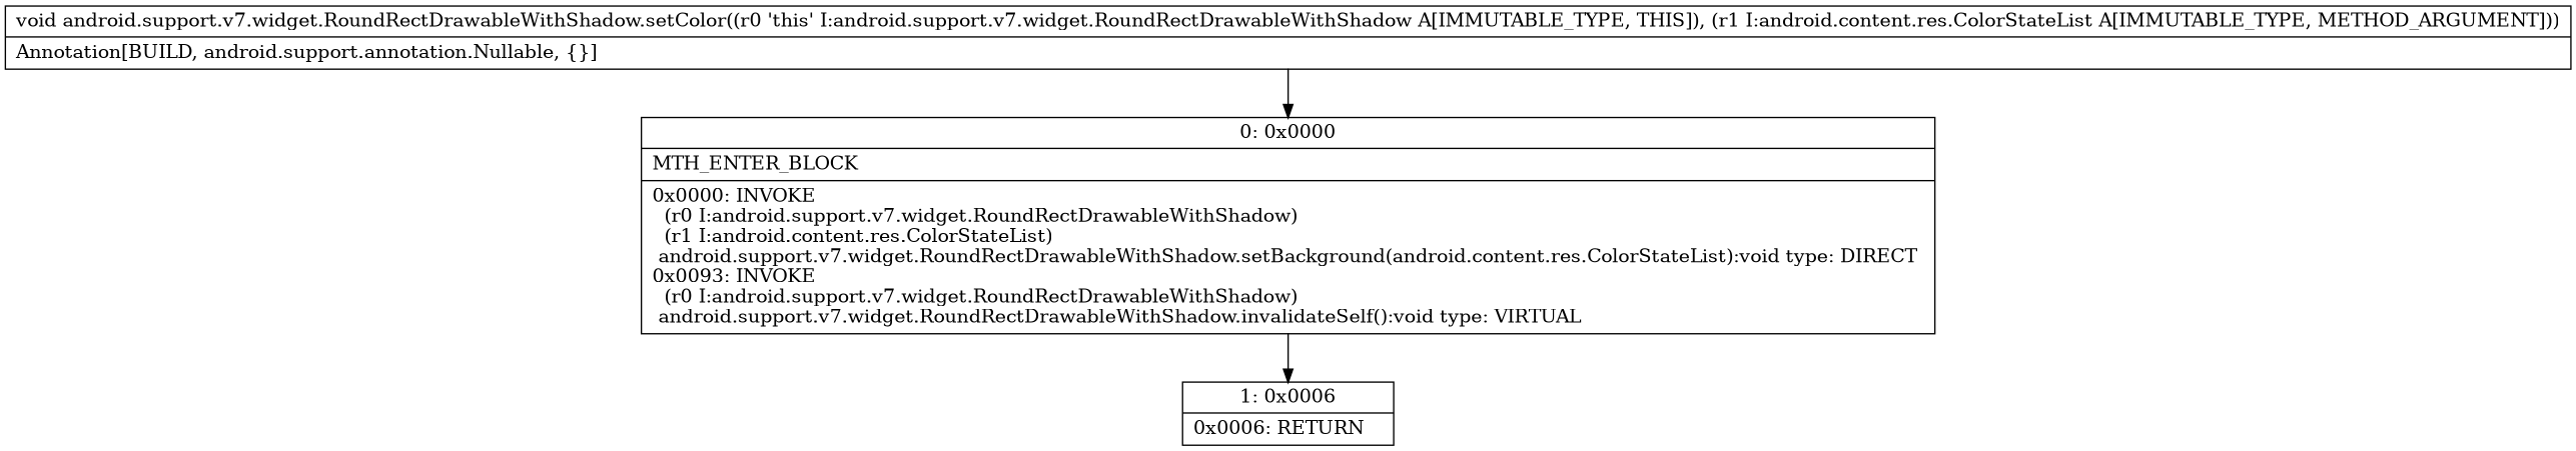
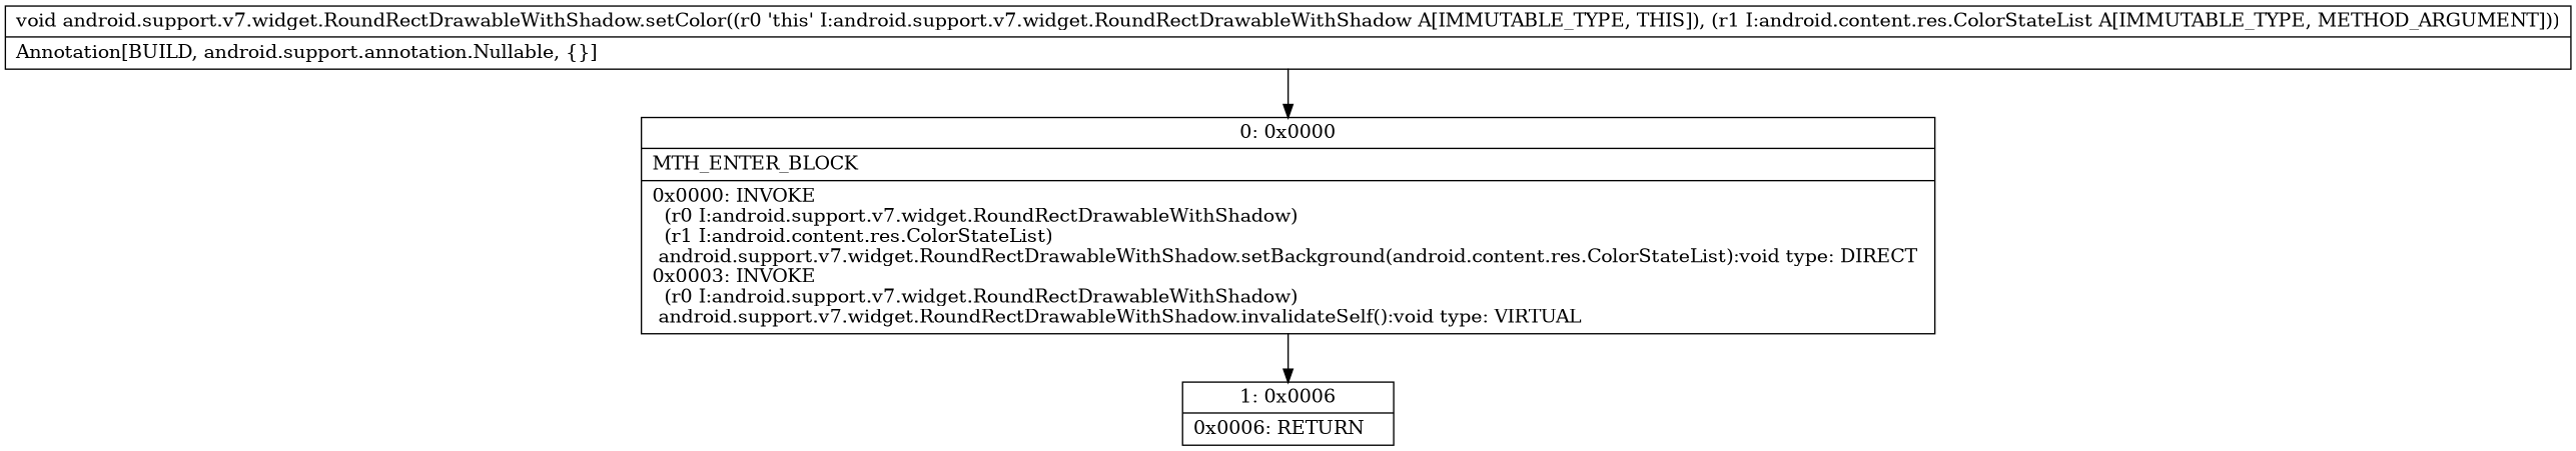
  digraph {
    node [shape=record]
-   n1 [label="{0\:\ 0x0000|MTH_ENTER_BLOCK\l|0x0000: INVOKE  \l  (r0 I:android.support.v7.widget.RoundRectDrawableWithShadow)\l  (r1 I:android.content.res.ColorStateList)\l android.support.v7.widget.RoundRectDrawableWithShadow.setBackground(android.content.res.ColorStateList):void type: DIRECT \l0x0093: INVOKE  \l  (r0 I:android.support.v7.widget.RoundRectDrawableWithShadow)\l android.support.v7.widget.RoundRectDrawableWithShadow.invalidateSelf():void type: VIRTUAL \l}"]
+   n1 [label="{0\:\ 0x0000|MTH_ENTER_BLOCK\l|0x0000: INVOKE  \l  (r0 I:android.support.v7.widget.RoundRectDrawableWithShadow)\l  (r1 I:android.content.res.ColorStateList)\l android.support.v7.widget.RoundRectDrawableWithShadow.setBackground(android.content.res.ColorStateList):void type: DIRECT \l0x0003: INVOKE  \l  (r0 I:android.support.v7.widget.RoundRectDrawableWithShadow)\l android.support.v7.widget.RoundRectDrawableWithShadow.invalidateSelf():void type: VIRTUAL \l}"]
    n2 [label="{1\:\ 0x0006|0x0006: RETURN   \l}"]
    n3 [label="{void android.support.v7.widget.RoundRectDrawableWithShadow.setColor((r0 'this' I:android.support.v7.widget.RoundRectDrawableWithShadow A[IMMUTABLE_TYPE, THIS]), (r1 I:android.content.res.ColorStateList A[IMMUTABLE_TYPE, METHOD_ARGUMENT]))  | Annotation[BUILD, android.support.annotation.Nullable, \{\}]\l}"]
    n1 -> n2
    n3 -> n1
  }
